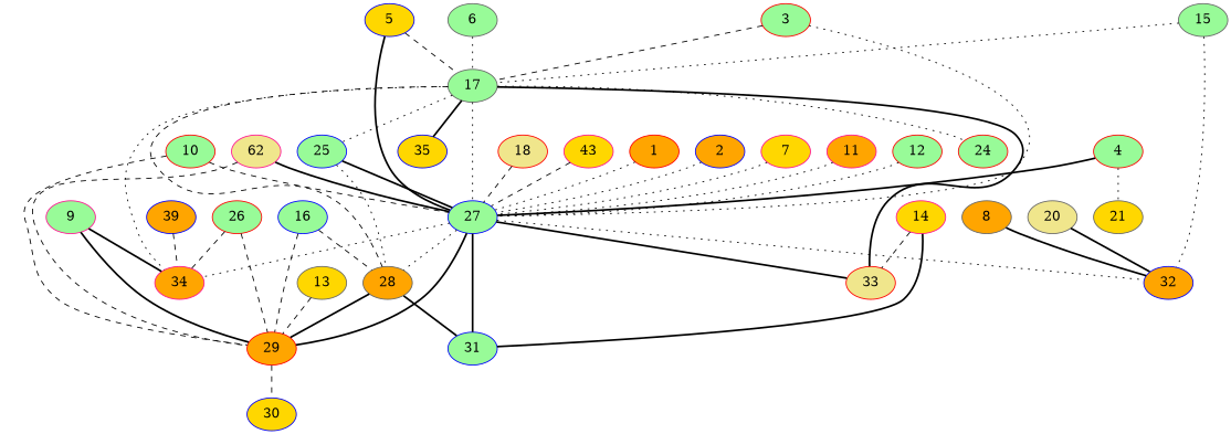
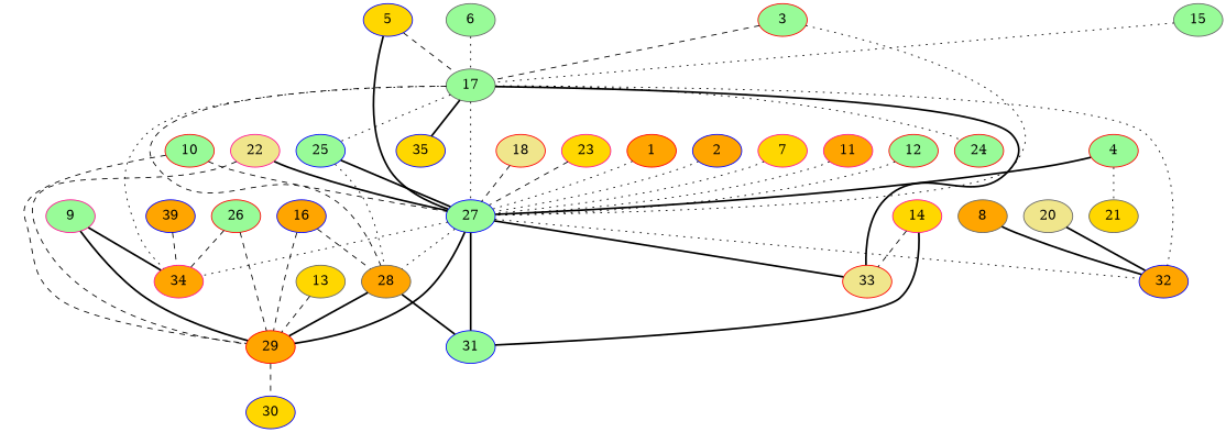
  graph {
    node [color=red fillcolor=palegreen style=filled]
    edge [style=dotted weight=1.0]
    1 [fillcolor=orange]
    27 [color=blue]
    32 [color=blue fillcolor=orange]
    29 [fillcolor=orange]
    34 [color=deeppink fillcolor=orange]
    31 [color=blue]
    33 [fillcolor=khaki]
    28 [color=gray40 fillcolor=orange]
    2 [color=blue fillcolor=orange]
    3
    17 [color=gray40]
    24
    25 [color=blue]
    35 [color=blue fillcolor=gold]
    4
    21 [color=gray40 fillcolor=gold]
    5 [color=blue fillcolor=gold]
    6 [color=gray40]
    7 [color=deeppink fillcolor=gold]
    8 [color=gray40 fillcolor=orange]
    9 [color=deeppink]
    30 [color=blue fillcolor=gold]
    10
    11 [color=deeppink fillcolor=orange]
    12
    13 [color=gray40 fillcolor=gold]
    14 [color=deeppink fillcolor=gold]
    15 [color=gray40]
-   16 [color=blue]
+   16 [color=blue fillcolor=orange]
    18 [fillcolor=khaki]
    n31 [color=blue fillcolor=orange label=39]
    20 [color=gray40 fillcolor=khaki]
-   22 [color=deeppink fillcolor=khaki label=62]
-   23 [color=deeppink fillcolor=gold label=43]
+   22 [color=deeppink fillcolor=khaki]
+   23 [color=deeppink fillcolor=gold]
    26
    1 -- 27
    27 -- 32
    27 -- 29 [style=bold weight=2.0]
    27 -- 34 [weight=2.0]
    27 -- 31 [style=bold weight=3.0]
    27 -- 33 [style=bold]
    27 -- 28 [weight=2.0]
    29 -- 30 [style=dashed]
    28 -- 29 [style=bold]
    28 -- 31 [style=bold weight=2.0]
    2 -- 27
    3 -- 27
    3 -- 17 [style=dashed]
    17 -- 27 [weight=3.0]
-   15 -- 32 [weight=2.0]
+   17 -- 32 [weight=2.0]
    17 -- 34
    17 -- 33 [style=bold]
    17 -- 28 [style=dashed]
    17 -- 24
    17 -- 25
    17 -- 35 [style=bold]
    25 -- 27 [style=bold]
    25 -- 28
    4 -- 27 [style=bold]
    4 -- 21
    5 -- 27 [style=bold]
    5 -- 17 [style=dashed]
    6 -- 17
    7 -- 27
    8 -- 32 [style=bold]
    9 -- 29 [style=bold]
    9 -- 34 [style=bold]
    10 -- 27 [style=dashed weight=2.0]
    10 -- 29 [style=dashed]
    11 -- 27
    12 -- 27
    13 -- 29 [style=dashed]
    14 -- 31 [style=bold]
    14 -- 33 [style=dashed]
    15 -- 17
    16 -- 29 [style=dashed]
    16 -- 28 [style=dashed]
    18 -- 27 [style=dashed]
    n31 -- 34 [style=dashed]
    20 -- 32 [style=bold]
    22 -- 27 [style=bold]
    22 -- 29 [style=dashed]
    23 -- 27 [style=dashed]
    26 -- 29 [style=dashed]
    26 -- 34 [style=dashed]
  }
